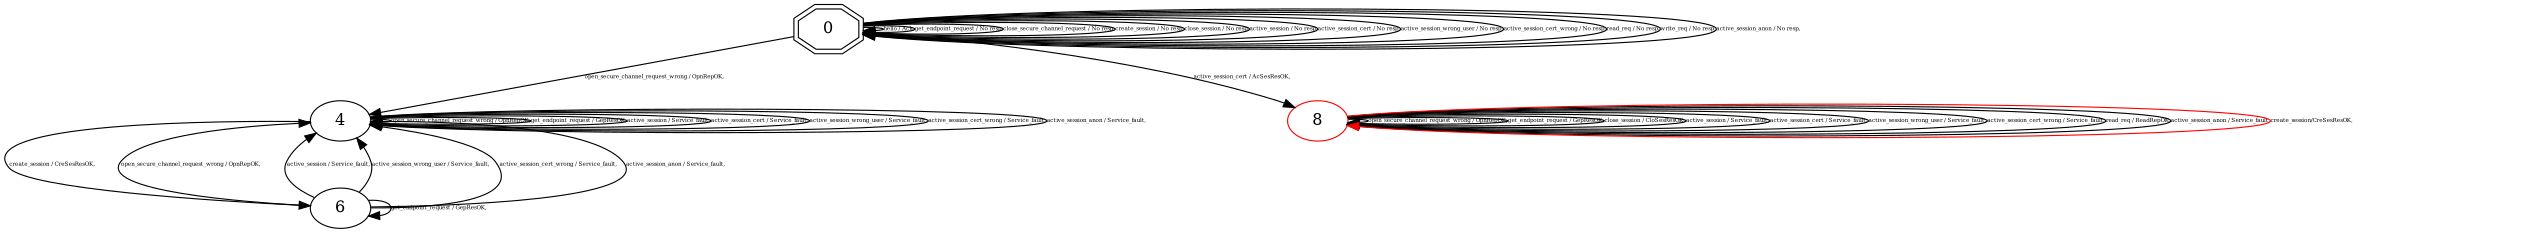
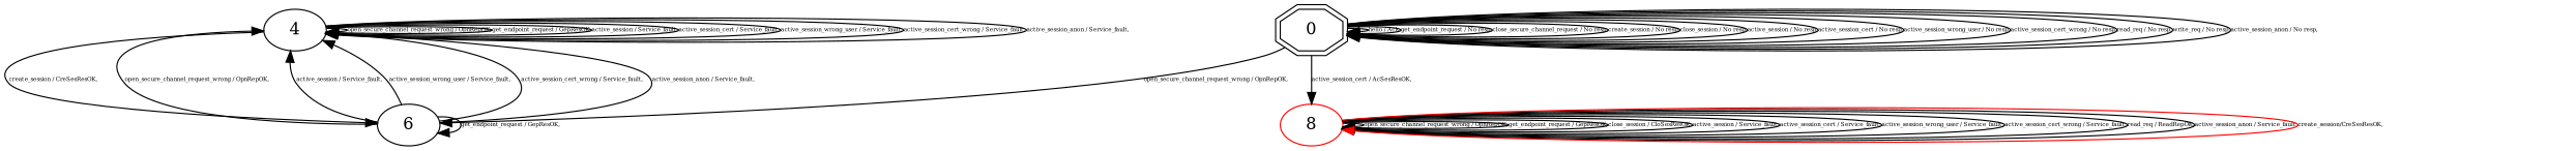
  digraph {
    node [fillcolor=white shape=ellipse style=filled]
    edge [fontsize=5]
    n1 [label=4]
    n2 [label=6]
    n3 [color=red label=8]
    n4 [label=0 shape=doubleoctagon]
    n1 -> n1 [label="open_secure_channel_request_wrong / OpnRepOK,"]
    n1 -> n1 [label="get_endpoint_request / GepResOK,"]
    n1 -> n1 [label="active_session / Service_fault,"]
    n1 -> n1 [label="active_session_cert / Service_fault,"]
    n1 -> n1 [label="active_session_wrong_user / Service_fault,"]
    n1 -> n1 [label="active_session_cert_wrong / Service_fault,"]
    n1 -> n1 [label="active_session_anon / Service_fault,"]
    n1 -> n2 [label="create_session / CreSesResOK,"]
    n2 -> n1 [label="open_secure_channel_request_wrong / OpnRepOK,"]
    n2 -> n1 [label="active_session / Service_fault,"]
    n2 -> n1 [label="active_session_wrong_user / Service_fault,"]
    n2 -> n1 [label="active_session_cert_wrong / Service_fault,"]
    n2 -> n1 [label="active_session_anon / Service_fault,"]
    n2 -> n2 [label="get_endpoint_request / GepResOK,"]
    n3 -> n3 [label="open_secure_channel_request_wrong / OpnRepOK,"]
    n3 -> n3 [label="get_endpoint_request / GepResOK,"]
    n3 -> n3 [label="close_session / CloSesResOK,"]
    n3 -> n3 [label="active_session / Service_fault,"]
    n3 -> n3 [label="active_session_cert / Service_fault,"]
    n3 -> n3 [label="active_session_wrong_user / Service_fault,"]
    n3 -> n3 [label="active_session_cert_wrong / Service_fault,"]
    n3 -> n3 [label="read_req / ReadRepOK,"]
    n3 -> n3 [label="active_session_anon / Service_fault,"]
    n3 -> n3 [color=red label="create_session/CreSesResOK,"]
-   n4 -> n1 [label="open_secure_channel_request_wrong / OpnRepOK,"]
+   n4 -> n2 [label="open_secure_channel_request_wrong / OpnRepOK,"]
    n4 -> n3 [label="active_session_cert / AcSesResOK,"]
    n4 -> n4 [label="hello / Ack,"]
    n4 -> n4 [label="get_endpoint_request / No resp,"]
    n4 -> n4 [label="close_secure_channel_request / No resp,"]
    n4 -> n4 [label="create_session / No resp,"]
    n4 -> n4 [label="close_session / No resp,"]
    n4 -> n4 [label="active_session / No resp,"]
    n4 -> n4 [label="active_session_cert / No resp,"]
    n4 -> n4 [label="active_session_wrong_user / No resp,"]
    n4 -> n4 [label="active_session_cert_wrong / No resp,"]
    n4 -> n4 [label="read_req / No resp,"]
    n4 -> n4 [label="write_req / No resp,"]
    n4 -> n4 [label="active_session_anon / No resp,"]
  }
